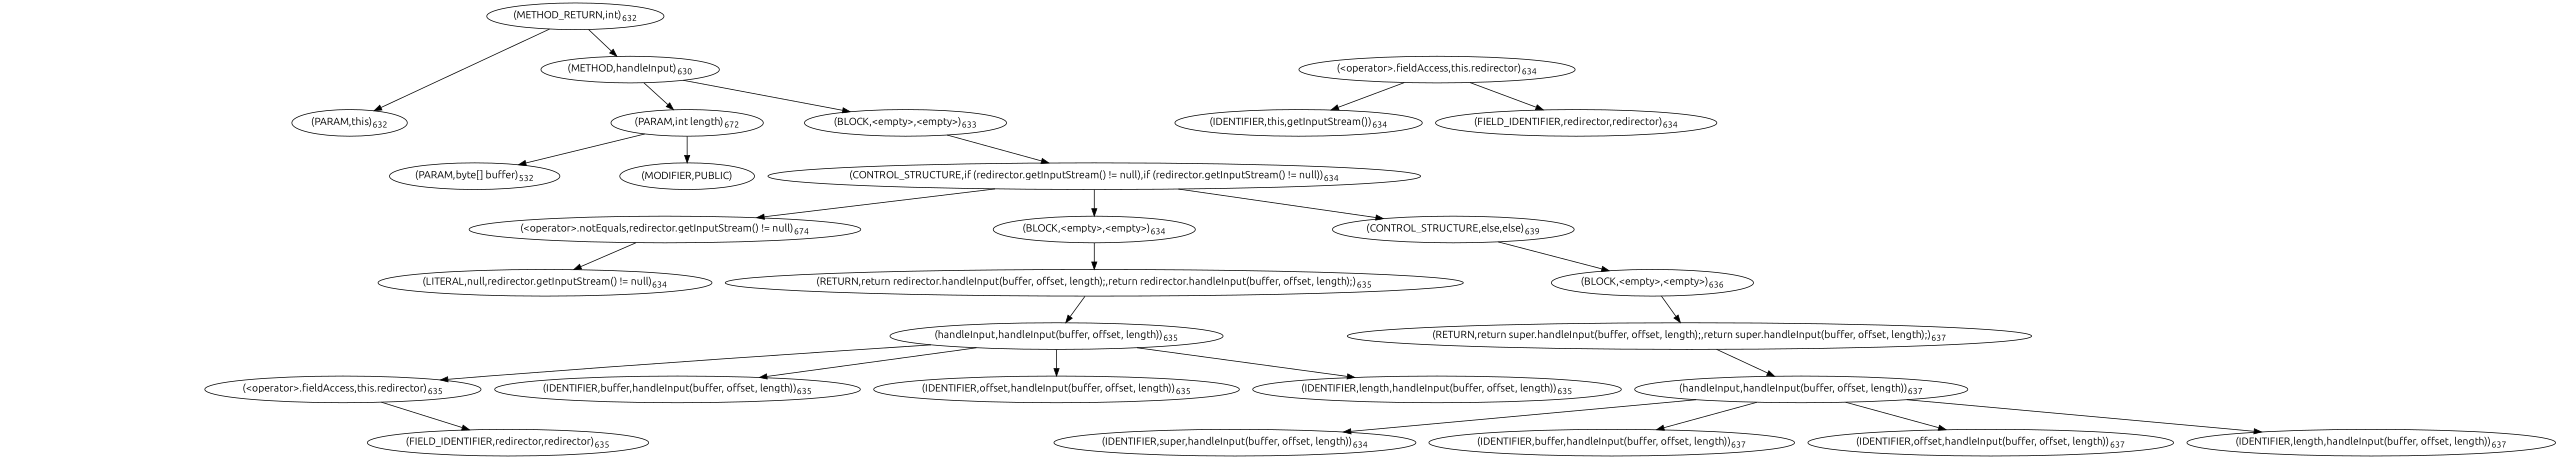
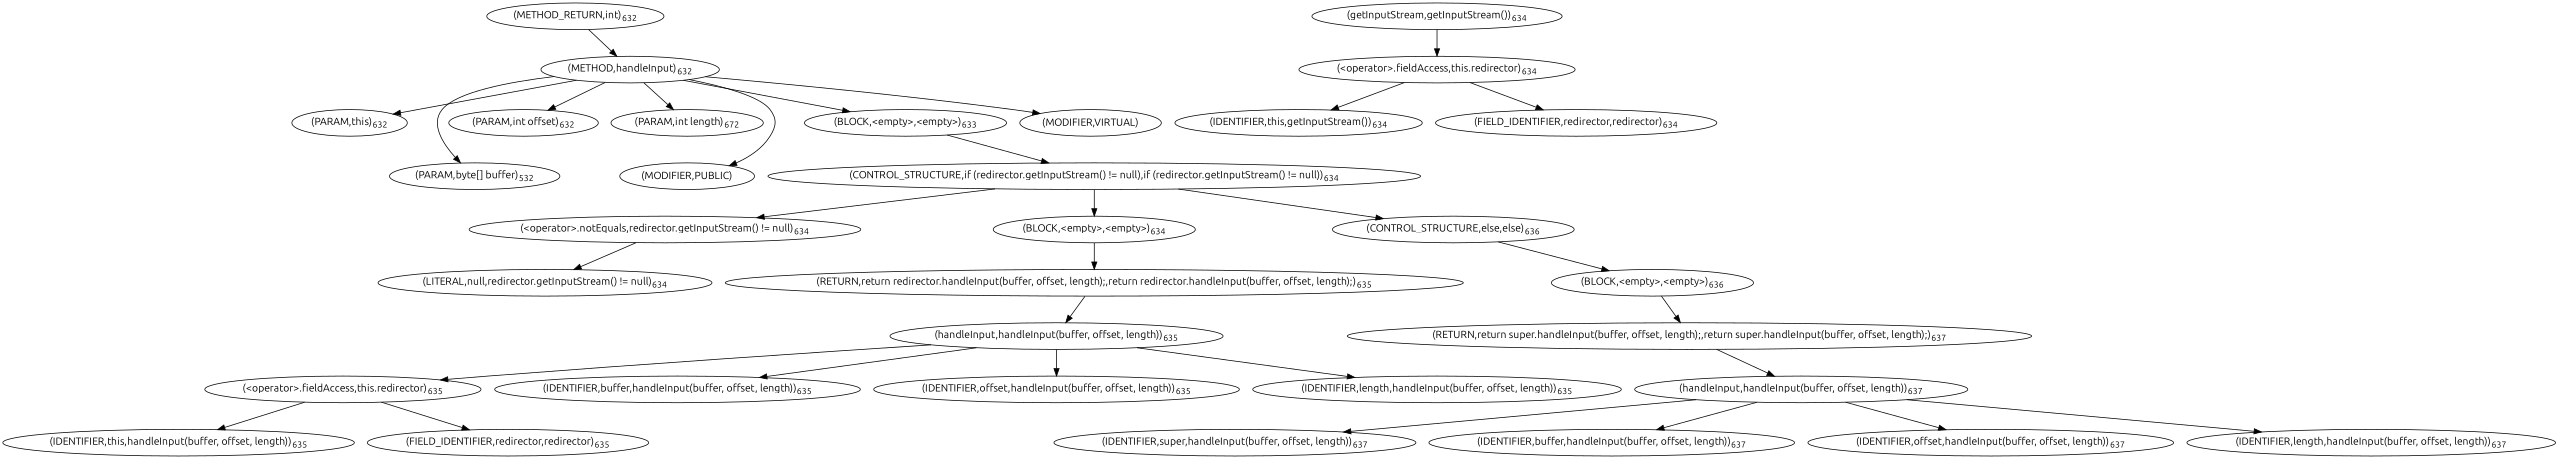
  digraph {
    fontname=Ubuntu
    node [fontname=Ubuntu]
    edge [fontname=Ubuntu]
-   n1 [label=<(METHOD,handleInput)<SUB>630</SUB>>]
+   n1 [label=<(METHOD,handleInput)<SUB>632</SUB>>]
    n2 [label=<(PARAM,this)<SUB>632</SUB>>]
    n3 [label=<(PARAM,byte[] buffer)<SUB>532</SUB>>]
+   n4 [label=<(PARAM,int offset)<SUB>632</SUB>>]
    n5 [label=<(PARAM,int length)<SUB>672</SUB>>]
    n6 [label=<(BLOCK,&lt;empty&gt;,&lt;empty&gt;)<SUB>633</SUB>>]
    n7 [label=<(MODIFIER,PUBLIC)>]
+   n8 [label=<(MODIFIER,VIRTUAL)>]
    n9 [label=<(CONTROL_STRUCTURE,if (redirector.getInputStream() != null),if (redirector.getInputStream() != null))<SUB>634</SUB>>]
    n10 [label=<(METHOD_RETURN,int)<SUB>632</SUB>>]
-   n11 [label=<(&lt;operator&gt;.notEquals,redirector.getInputStream() != null)<SUB>674</SUB>>]
+   n11 [label=<(&lt;operator&gt;.notEquals,redirector.getInputStream() != null)<SUB>634</SUB>>]
    n12 [label=<(BLOCK,&lt;empty&gt;,&lt;empty&gt;)<SUB>634</SUB>>]
-   n13 [label=<(CONTROL_STRUCTURE,else,else)<SUB>639</SUB>>]
+   n13 [label=<(CONTROL_STRUCTURE,else,else)<SUB>636</SUB>>]
    n14 [label=<(LITERAL,null,redirector.getInputStream() != null)<SUB>634</SUB>>]
    n15 [label=<(RETURN,return redirector.handleInput(buffer, offset, length);,return redirector.handleInput(buffer, offset, length);)<SUB>635</SUB>>]
    n16 [label=<(BLOCK,&lt;empty&gt;,&lt;empty&gt;)<SUB>636</SUB>>]
+   n17 [label=<(getInputStream,getInputStream())<SUB>634</SUB>>]
    n18 [label=<(&lt;operator&gt;.fieldAccess,this.redirector)<SUB>634</SUB>>]
    n19 [label=<(IDENTIFIER,this,getInputStream())<SUB>634</SUB>>]
    n20 [label=<(FIELD_IDENTIFIER,redirector,redirector)<SUB>634</SUB>>]
    n21 [label=<(handleInput,handleInput(buffer, offset, length))<SUB>635</SUB>>]
    n22 [label=<(&lt;operator&gt;.fieldAccess,this.redirector)<SUB>635</SUB>>]
    n23 [label=<(IDENTIFIER,buffer,handleInput(buffer, offset, length))<SUB>635</SUB>>]
    n24 [label=<(IDENTIFIER,offset,handleInput(buffer, offset, length))<SUB>635</SUB>>]
    n25 [label=<(IDENTIFIER,length,handleInput(buffer, offset, length))<SUB>635</SUB>>]
+   n26 [label=<(IDENTIFIER,this,handleInput(buffer, offset, length))<SUB>635</SUB>>]
    n27 [label=<(FIELD_IDENTIFIER,redirector,redirector)<SUB>635</SUB>>]
    n28 [label=<(RETURN,return super.handleInput(buffer, offset, length);,return super.handleInput(buffer, offset, length);)<SUB>637</SUB>>]
    n29 [label=<(handleInput,handleInput(buffer, offset, length))<SUB>637</SUB>>]
-   n30 [label=<(IDENTIFIER,super,handleInput(buffer, offset, length))<SUB>634</SUB>>]
+   n30 [label=<(IDENTIFIER,super,handleInput(buffer, offset, length))<SUB>637</SUB>>]
    n31 [label=<(IDENTIFIER,buffer,handleInput(buffer, offset, length))<SUB>637</SUB>>]
    n32 [label=<(IDENTIFIER,offset,handleInput(buffer, offset, length))<SUB>637</SUB>>]
    n33 [label=<(IDENTIFIER,length,handleInput(buffer, offset, length))<SUB>637</SUB>>]
-   n10 -> n2
-   n5 -> n3
+   n1 -> n2
+   n1 -> n3
+   n1 -> n4
    n1 -> n5
    n1 -> n6
-   n5 -> n7
+   n1 -> n7
+   n1 -> n8
    n6 -> n9
    n9 -> n11
    n9 -> n12
    n9 -> n13
    n10 -> n1
    n11 -> n14
    n12 -> n15
    n13 -> n16
    n15 -> n21
    n16 -> n28
+   n17 -> n18
    n18 -> n19
    n18 -> n20
    n21 -> n22
    n21 -> n23
    n21 -> n24
    n21 -> n25
+   n22 -> n26
    n22 -> n27
    n28 -> n29
    n29 -> n30
    n29 -> n31
    n29 -> n32
    n29 -> n33
  }
